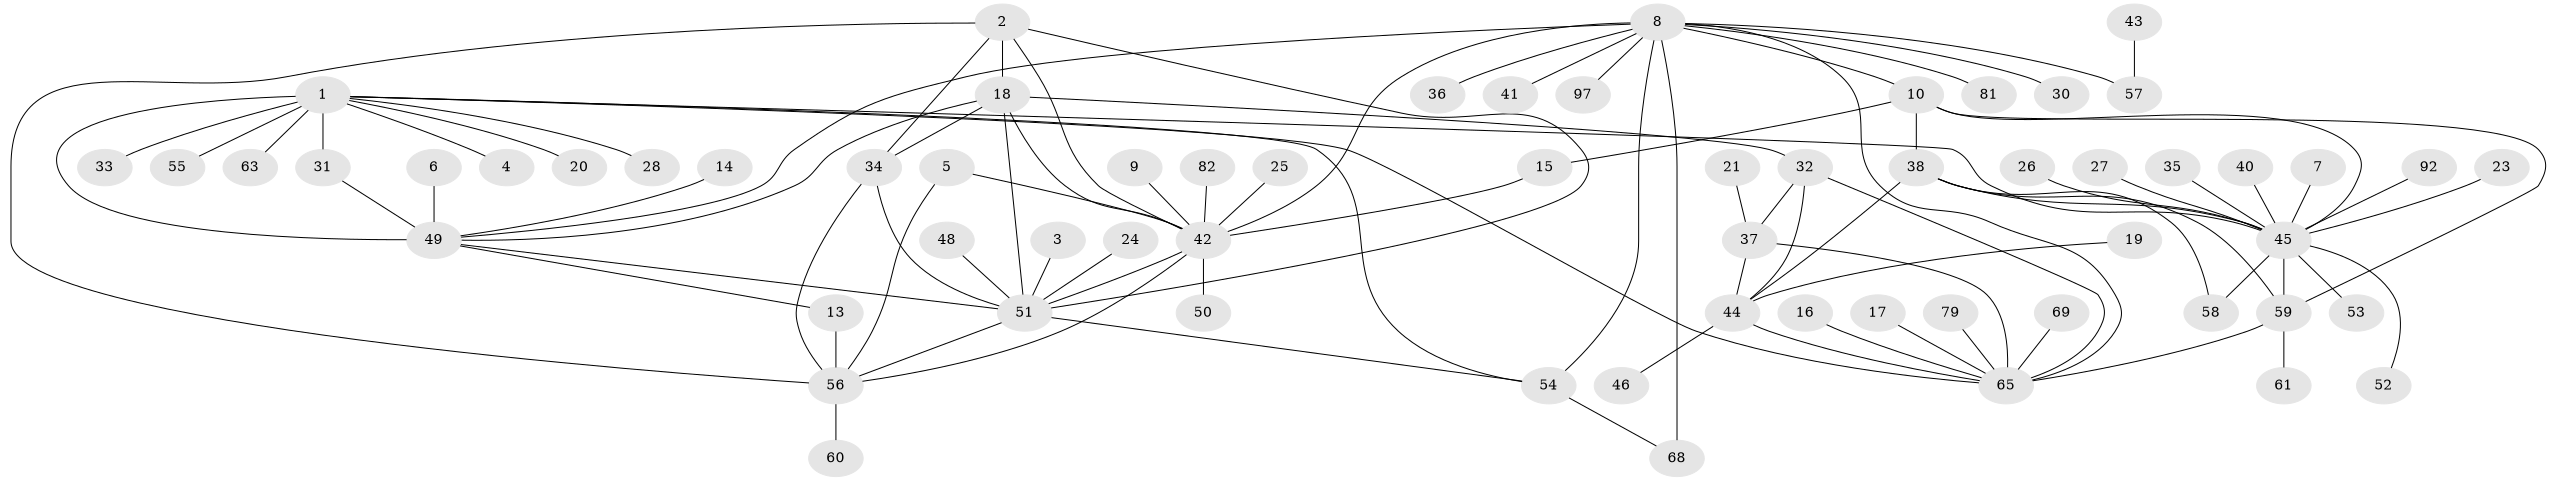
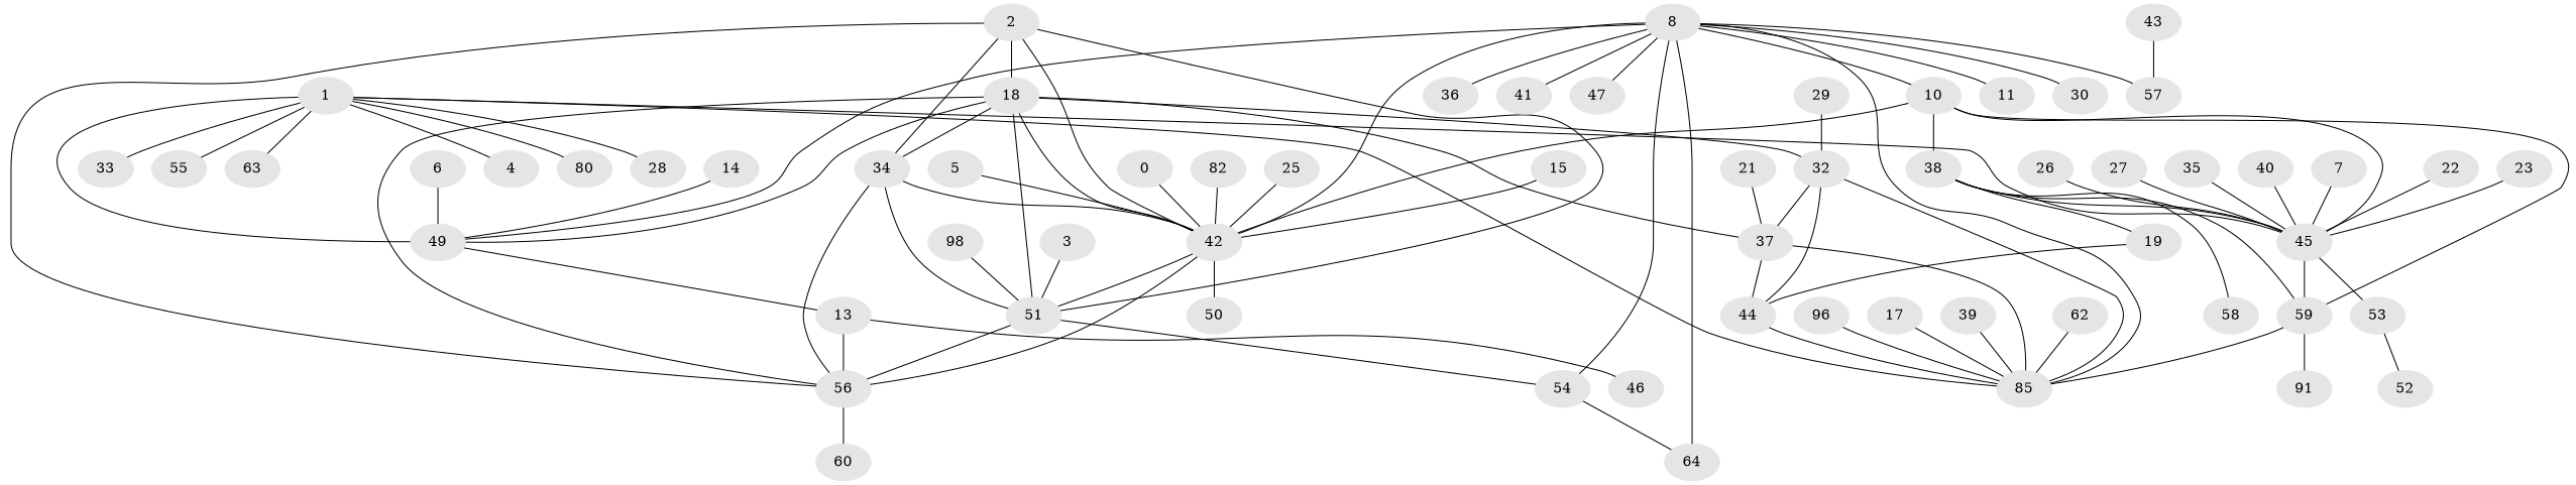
  graph {
    node [color=gray90 style=filled]
    edge [weight=1.0]
    1
    4
-   20
+   20 [label=80]
    28
-   31
    33
    45
    49
    54
    55
    63
-   65
+   65 [label=85]
    59
    52
    53
    58
    51
    13
-   64 [label=68]
+   64
    2
    18
    34
    42
    56
    32
    37
    50
    60
    3
    5
    6
    7
    8
    10
-   11 [label=81]
+   11
    30
    36
    41
-   47 [label=97]
+   47
    57
    38
-   9
+   9 [label=0]
    44
-   61
+   61 [label=91]
    n45 [label=82]
    14
    15
-   16
+   16 [label=96]
    17
    19
    46
    21
-   22 [label=92]
+   22
    23
-   24
    25
    26
    27
+   29
    35
-   39 [label=79]
+   39
    40
    43
-   48
-   62 [label=69]
+   48 [label=98]
+   62
    1 -- 4
    1 -- 20
    1 -- 28
-   1 -- 31 [weight=4.0]
    1 -- 33
    1 -- 45
    1 -- 49 [weight=4.0]
-   1 -- 54
    1 -- 55
    1 -- 63
    1 -- 65
-   31 -- 49
    45 -- 59 [weight=3.0]
-   45 -- 52
+   53 -- 52
    45 -- 53
-   45 -- 58
-   49 -- 51
    49 -- 13
    54 -- 64
    59 -- 65
    59 -- 61
    51 -- 54
    51 -- 56
    13 -- 56
    2 -- 51
    2 -- 18
    2 -- 34
    2 -- 42
    2 -- 56
    18 -- 49
    18 -- 51
    18 -- 34
    18 -- 42
-   5 -- 56
+   18 -- 56
    18 -- 32
+   18 -- 37
    34 -- 51
+   34 -- 42
    34 -- 56
    42 -- 51
    42 -- 56
    42 -- 50
    56 -- 60
    32 -- 65
    32 -- 37 [weight=3.0]
    32 -- 44
    37 -- 65 [weight=3.0]
    37 -- 44 [weight=3.0]
    3 -- 51
    5 -- 42
    6 -- 49
    7 -- 45
    8 -- 49
    8 -- 54 [weight=4.0]
    8 -- 65
    8 -- 64 [weight=4.0]
    8 -- 42
    8 -- 10
    8 -- 11
    8 -- 30
    8 -- 36
    8 -- 41
    8 -- 47
    8 -- 57
    10 -- 45 [weight=3.0]
    10 -- 59
-   10 -- 15
+   10 -- 42
    10 -- 38
    38 -- 45 [weight=3.0]
    38 -- 59
    38 -- 58
-   38 -- 44
+   38 -- 19
    9 -- 42
    44 -- 65
-   44 -- 46
+   13 -- 46
    n45 -- 42
    14 -- 49
    15 -- 42
    16 -- 65
    17 -- 65
    19 -- 44
    21 -- 37
    22 -- 45
    23 -- 45
-   24 -- 51
    25 -- 42
    26 -- 45
    27 -- 45
+   29 -- 32
    35 -- 45
    39 -- 65
    40 -- 45
    43 -- 57
    48 -- 51
    62 -- 65
  }
